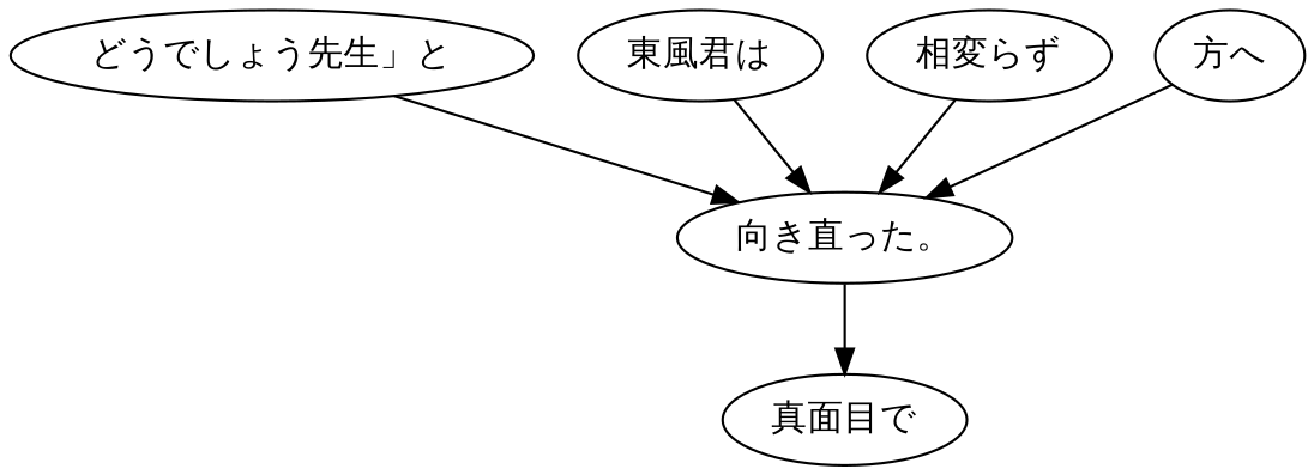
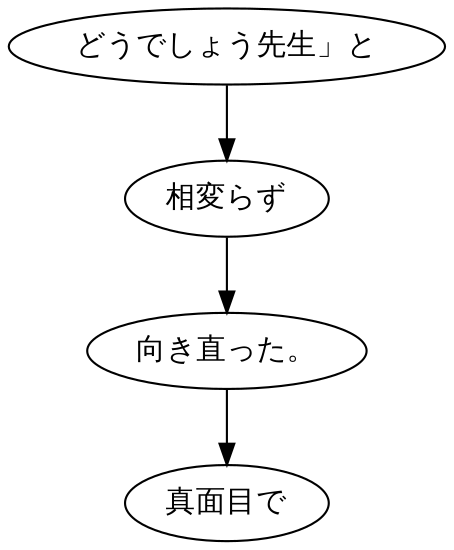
  digraph {
    fontname="Courier Prime"
    node [fontname="Courier Prime"]
    edge [fontname="Courier Prime"]
    n1 [label="どうでしょう先生」と"]
    n2 [label="向き直った。"]
    n3 [label="真面目で"]
-   n4 [label="東風君は"]
    n5 [label="相変らず"]
-   n6 [label="方へ"]
-   n1 -> n2
+   n1 -> n5
    n2 -> n3
-   n4 -> n2
    n5 -> n2
-   n6 -> n2
  }
